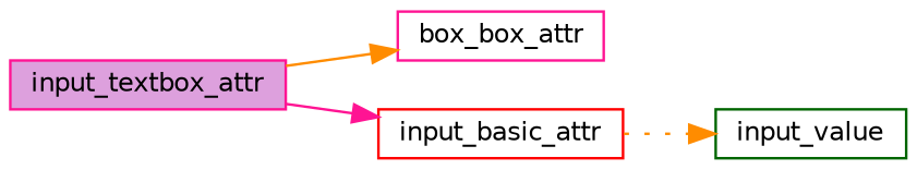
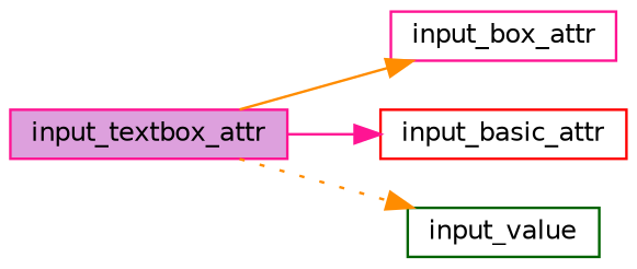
  digraph {
    rankdir=LR
    node [color=deeppink fillcolor=white fontname=Helvetica fontsize=10 shape=record style=filled]
    edge [color=darkorange fontname=Helvetica fontsize=10 labelfontname=Helvetica labelfontsize=10 style=solid]
    n1 [fillcolor=plum fontcolor=black height=0.2 label=input_textbox_attr width=0.4]
-   n2 [height=0.2 label=box_box_attr width=0.4]
+   n2 [height=0.2 label=input_box_attr width=0.4]
    n3 [color=red height=0.2 label=input_basic_attr width=0.4]
    n4 [color=darkgreen height=0.2 label=input_value width=0.4]
    n1 -> n2
    n1 -> n3 [color=deeppink]
-   n3 -> n4 [style=dotted]
+   n1 -> n4 [style=dotted]
  }
